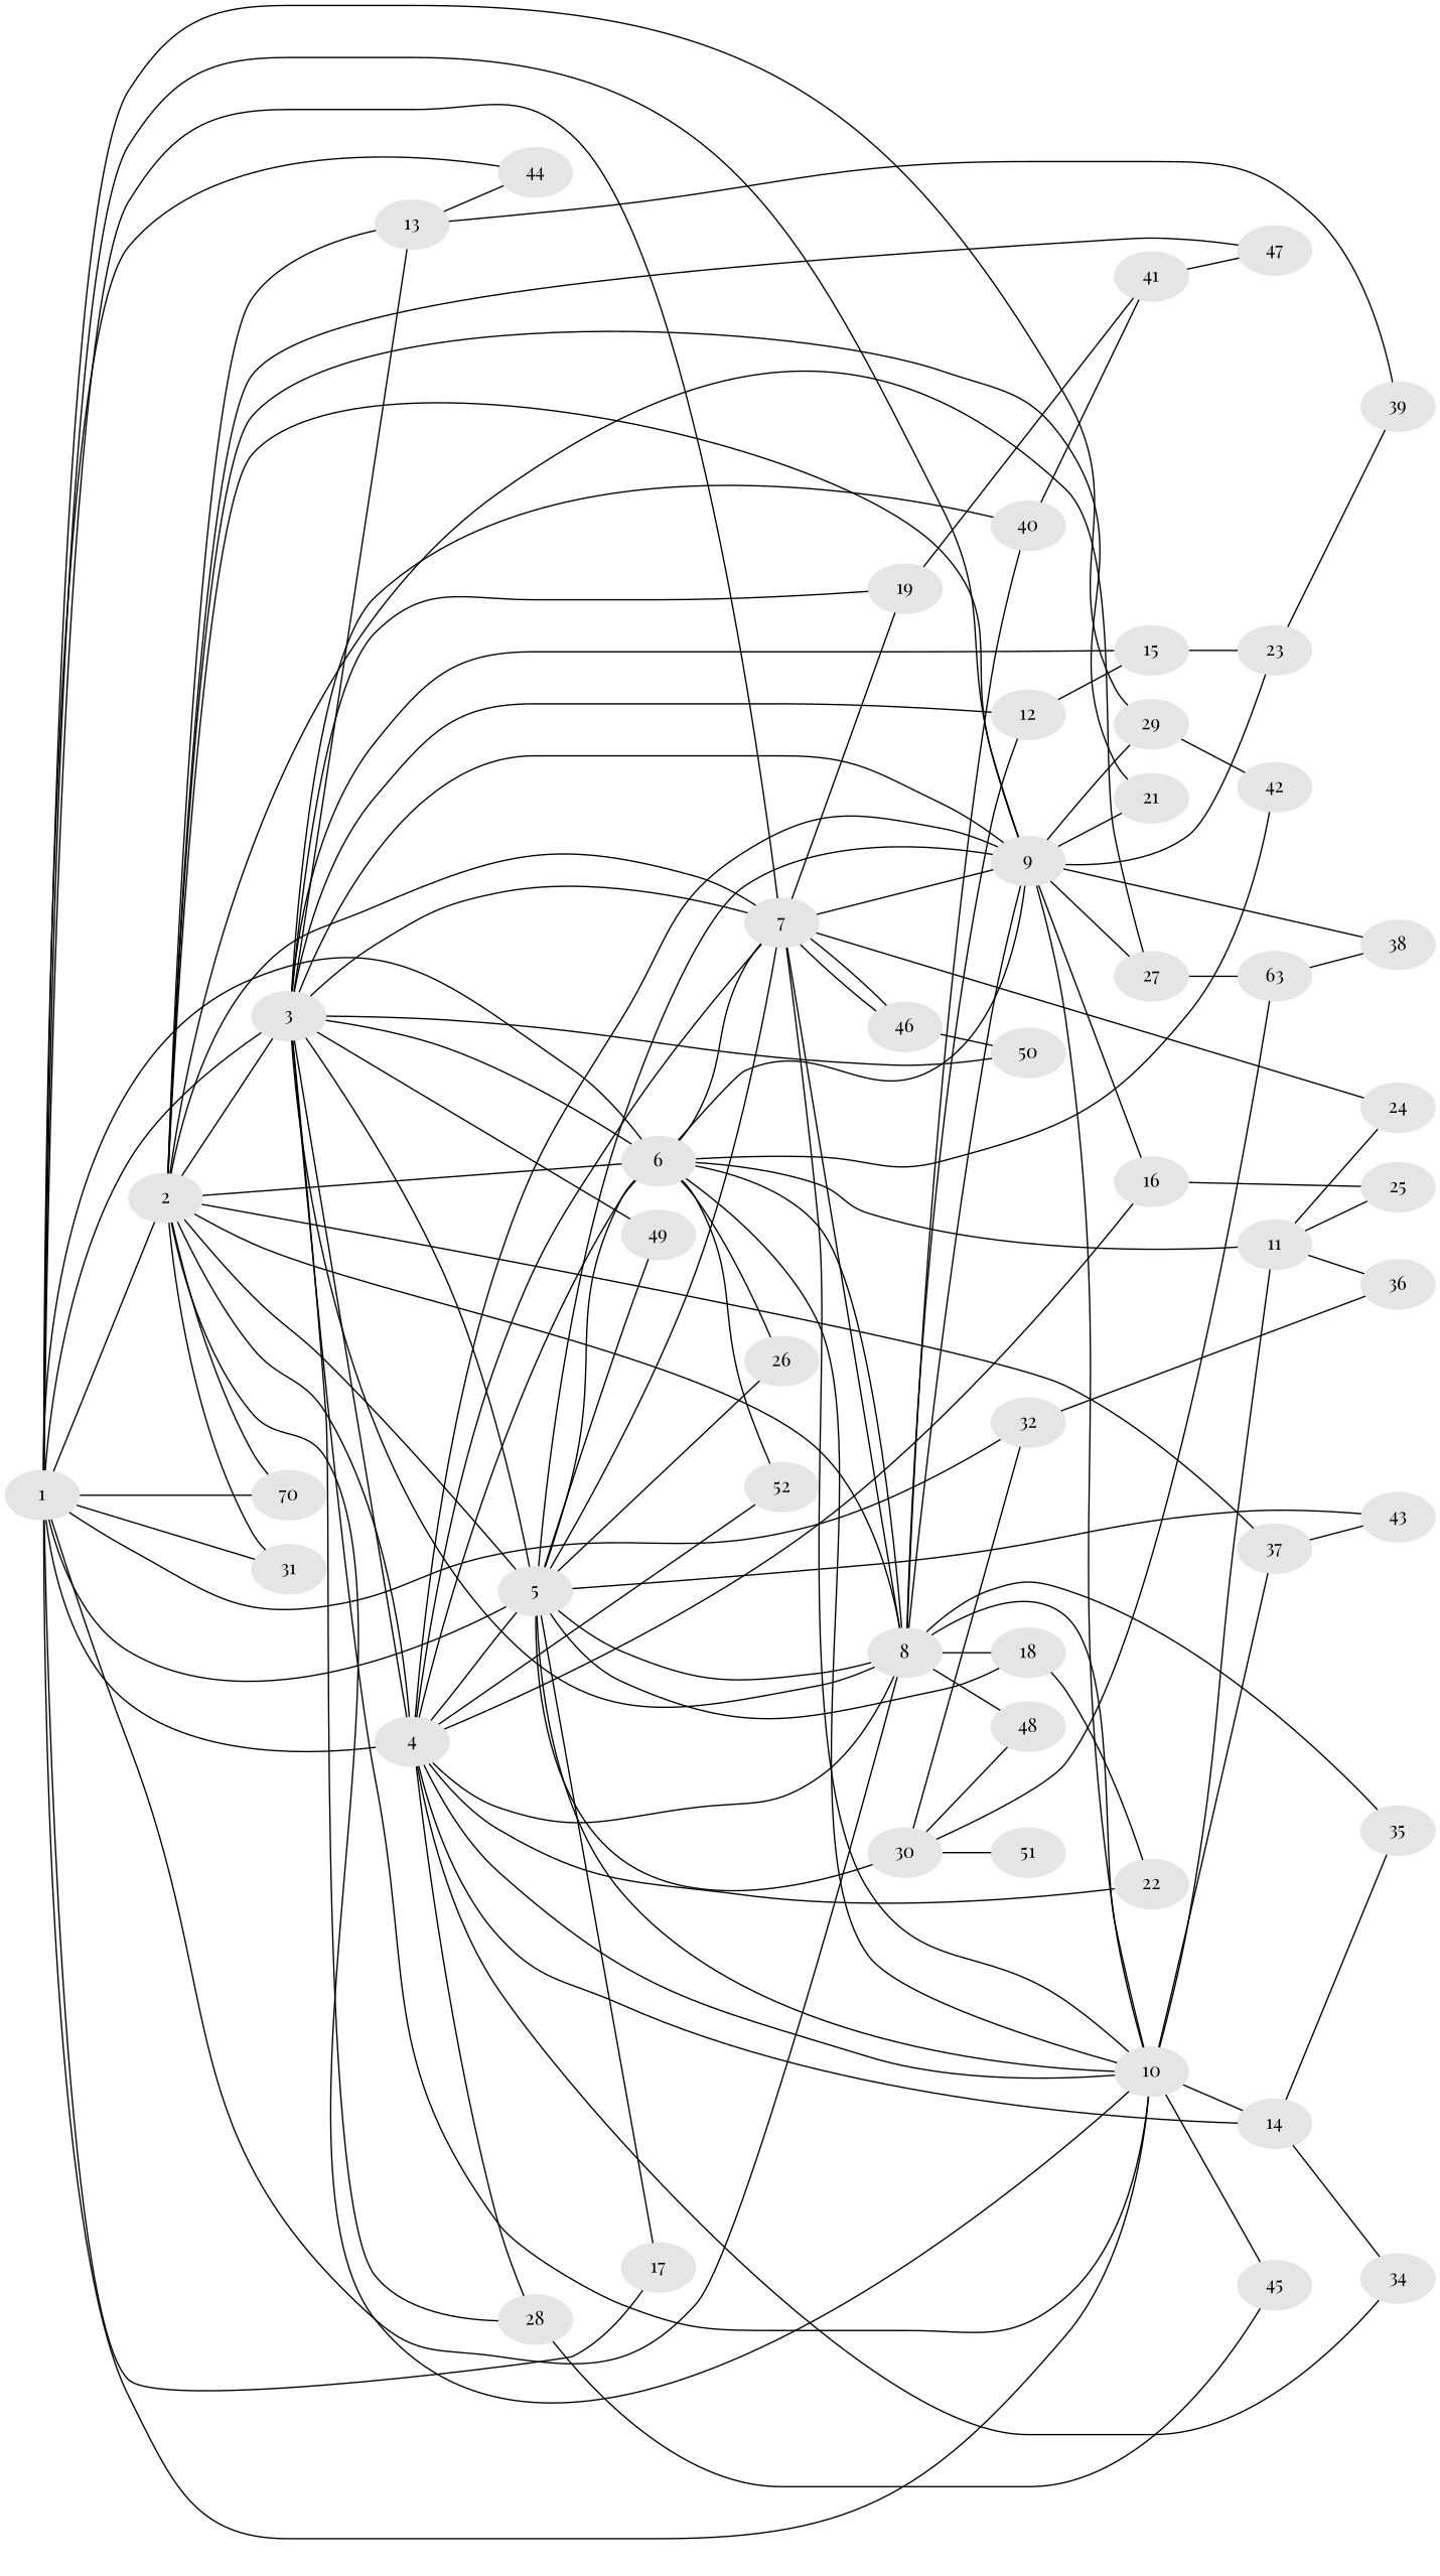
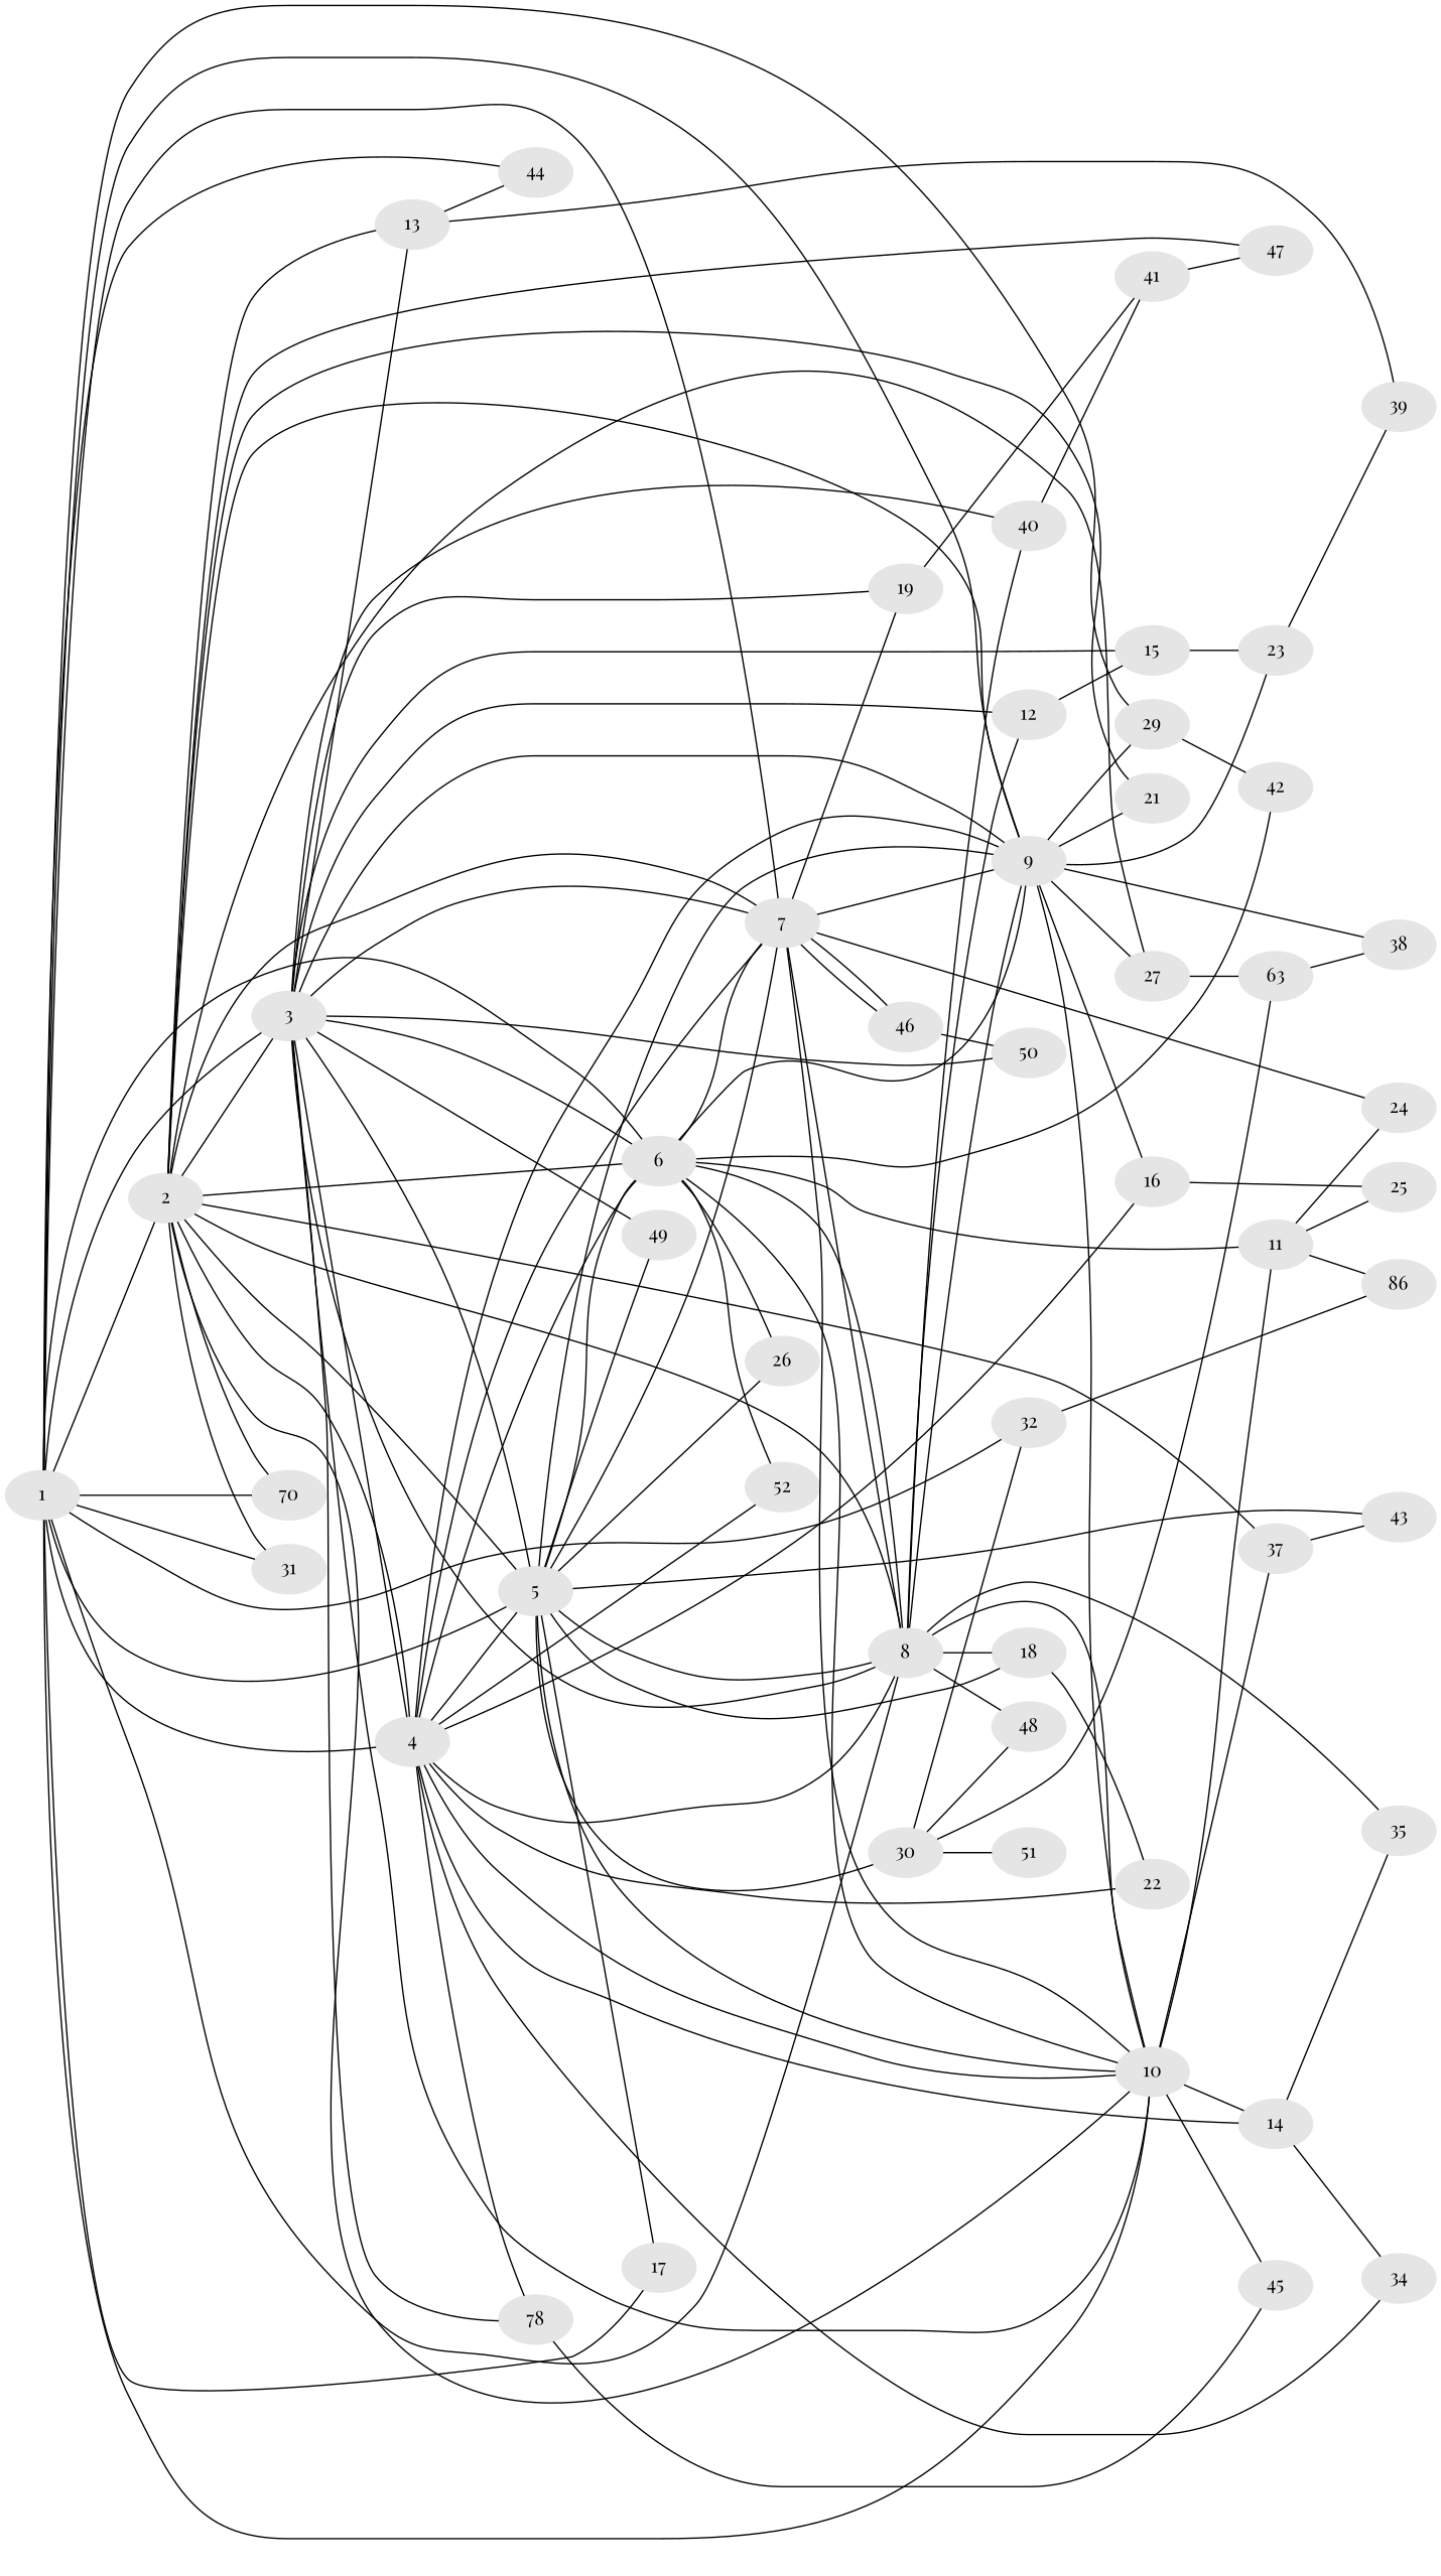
  graph {
    fontname="Playfair Display"
    rankdir=LR
    node [color=gray90 fontname="Playfair Display" style=filled]
    edge [fontname="Playfair Display"]
    1
    2
    3
    4
    5
    6
    7
    8
    9
    10
    17
    n12 [label=70]
    29
    31
    32
    44
    13
    21
    27
    37
    47
    12
    15
    19
-   28
+   28 [label=78]
    40
    49
    50
    14
    16
    22
    34
    52
    18
    26
    30
    43
    11
    42
    24
    46
    35
    48
    23
    38
    45
-   36
+   36 [label=86]
    39
    n49 [label=63]
    41
    25
    51
    1 -- 2
    1 -- 3
    1 -- 4
    1 -- 5
    1 -- 6
    1 -- 7
    1 -- 8
    1 -- 9
    1 -- 10
    1 -- 17
    1 -- n12
    1 -- 29
    1 -- 31
    1 -- 32
    1 -- 44
    2 -- 3
    2 -- 4
    2 -- 5
    2 -- 6
    2 -- 7
    2 -- 8
    2 -- 9
    2 -- 10
    2 -- n12
    2 -- 31
    2 -- 13
    2 -- 21
    2 -- 27
    2 -- 37
    2 -- 47
    3 -- 4
    3 -- 5
    3 -- 6
    3 -- 7
    3 -- 8
    3 -- 9
    3 -- 10
    3 -- 13
    3 -- 12
    3 -- 15
    3 -- 19
    3 -- 28
    3 -- 40
    3 -- 49
    3 -- 50
    4 -- 5
    4 -- 6
    4 -- 7
    4 -- 8
    4 -- 9
    4 -- 10
    4 -- 28
    4 -- 14
    4 -- 16
    4 -- 22
    4 -- 34
    4 -- 52
    5 -- 6
    5 -- 7
    5 -- 8
    5 -- 9
    5 -- 10
    5 -- 17
    5 -- 49
    5 -- 18
    5 -- 26
    5 -- 30
    5 -- 43
    6 -- 7
    6 -- 8
    6 -- 9
    6 -- 10
    6 -- 52
    6 -- 26
    6 -- 11
    6 -- 42
    7 -- 8
    7 -- 9
    7 -- 10
    7 -- 19
    7 -- 24
    7 -- 46
    7 -- 46
    8 -- 9
    8 -- 10
    8 -- 12
    8 -- 40
    8 -- 18
    8 -- 35
    8 -- 48
    9 -- 10
    9 -- 29
    9 -- 21
    9 -- 27
    9 -- 16
    9 -- 23
    9 -- 38
    10 -- 37
    10 -- 14
    10 -- 11
    10 -- 45
    29 -- 42
    32 -- 36
    13 -- 44
    13 -- 39
    27 -- n49
    37 -- 43
    12 -- 15
    15 -- 23
    19 -- 41
    28 -- 45
    40 -- 41
    14 -- 34
    14 -- 35
    16 -- 25
    18 -- 22
    30 -- 32
    30 -- 48
    30 -- n49
    30 -- 51
    11 -- 24
    11 -- 36
    11 -- 25
    46 -- 50
    23 -- 39
    n49 -- 38
    41 -- 47
  }
